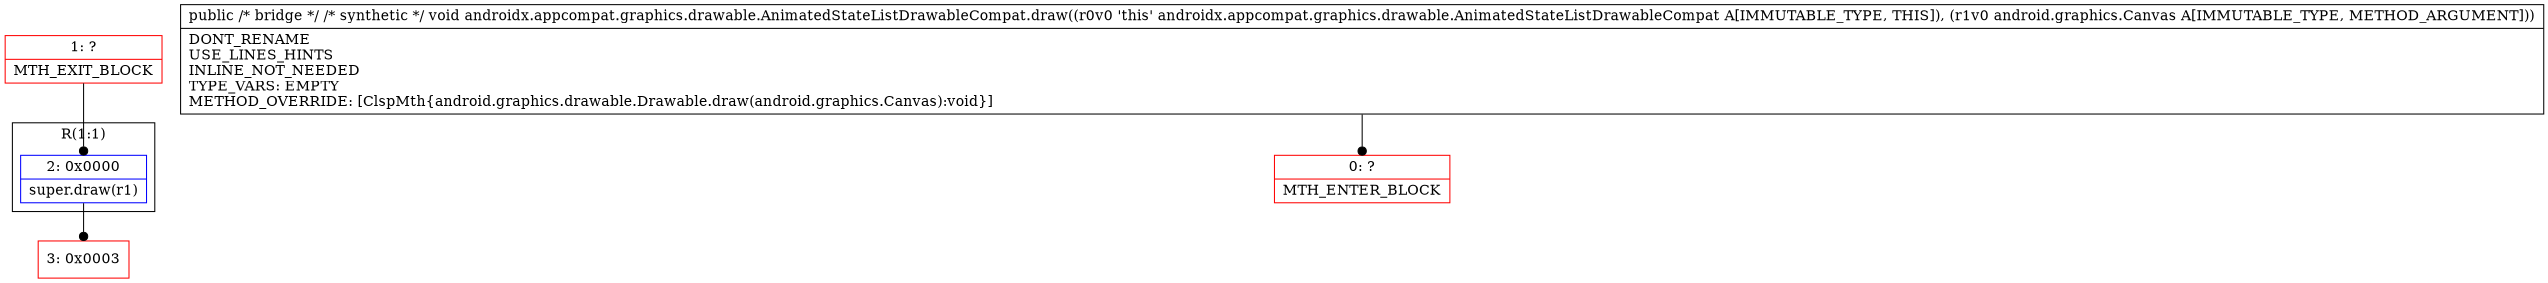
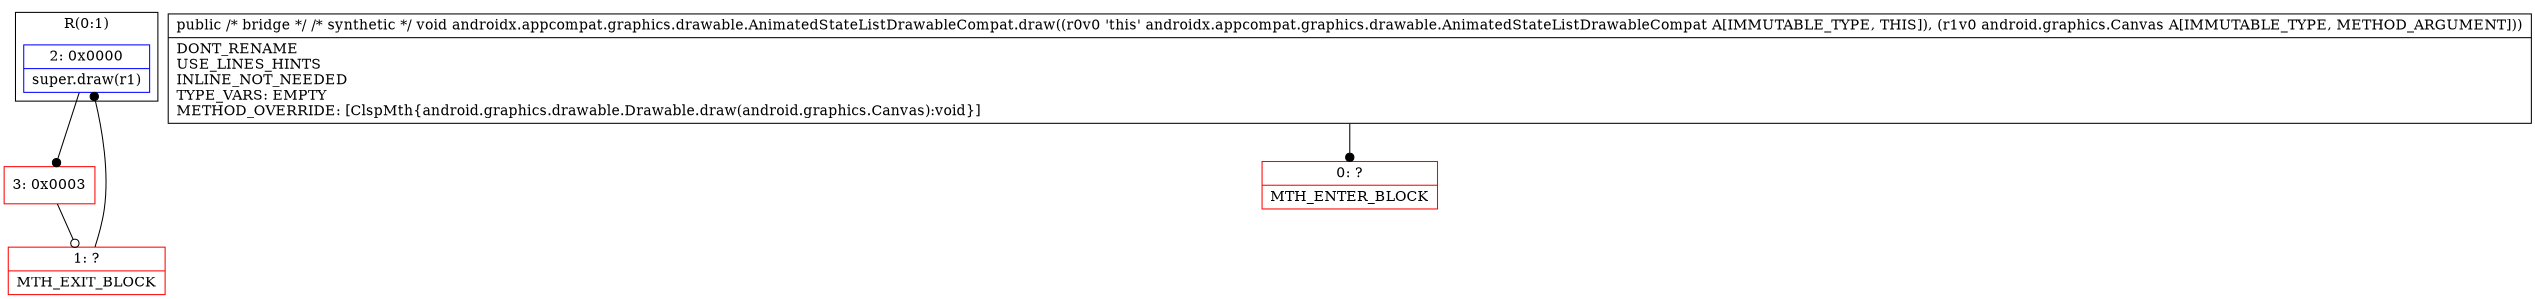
  digraph {
    node [color=red shape=record]
    edge [arrowhead=dot]
    n1 [color=blue label="{2\:\ 0x0000|super.draw(r1)\l}"]
    n2 [label="{3\:\ 0x0003}"]
    n3 [label="{1\:\ ?|MTH_EXIT_BLOCK\l}"]
    n4 [label="{0\:\ ?|MTH_ENTER_BLOCK\l}"]
    n5 [label="{public \/* bridge *\/ \/* synthetic *\/ void androidx.appcompat.graphics.drawable.AnimatedStateListDrawableCompat.draw((r0v0 'this' androidx.appcompat.graphics.drawable.AnimatedStateListDrawableCompat A[IMMUTABLE_TYPE, THIS]), (r1v0 android.graphics.Canvas A[IMMUTABLE_TYPE, METHOD_ARGUMENT]))  | DONT_RENAME\lUSE_LINES_HINTS\lINLINE_NOT_NEEDED\lTYPE_VARS: EMPTY\lMETHOD_OVERRIDE: [ClspMth\{android.graphics.drawable.Drawable.draw(android.graphics.Canvas):void\}]\l}" color=""]
    subgraph cluster_1 {
-     label="R(1:1)"
+     label="R(0:1)"
      n1
    }
    n1 -> n2
+   n2 -> n3 [arrowhead=odot]
    n3 -> n1
    n5 -> n4
  }
